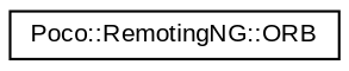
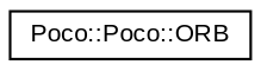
  digraph {
    rankdir=LR
    fontname="Liberation Sans"
-   n1 [color=black fillcolor=white fontname="Liberation Sans" fontsize=10 height=0.2 label="Poco::RemotingNG::ORB" shape=record style=filled width=0.4]
+   n1 [color=black fillcolor=white fontname="Liberation Sans" fontsize=10 height=0.2 label="Poco::Poco::ORB" shape=record style=filled width=0.4]
  }
